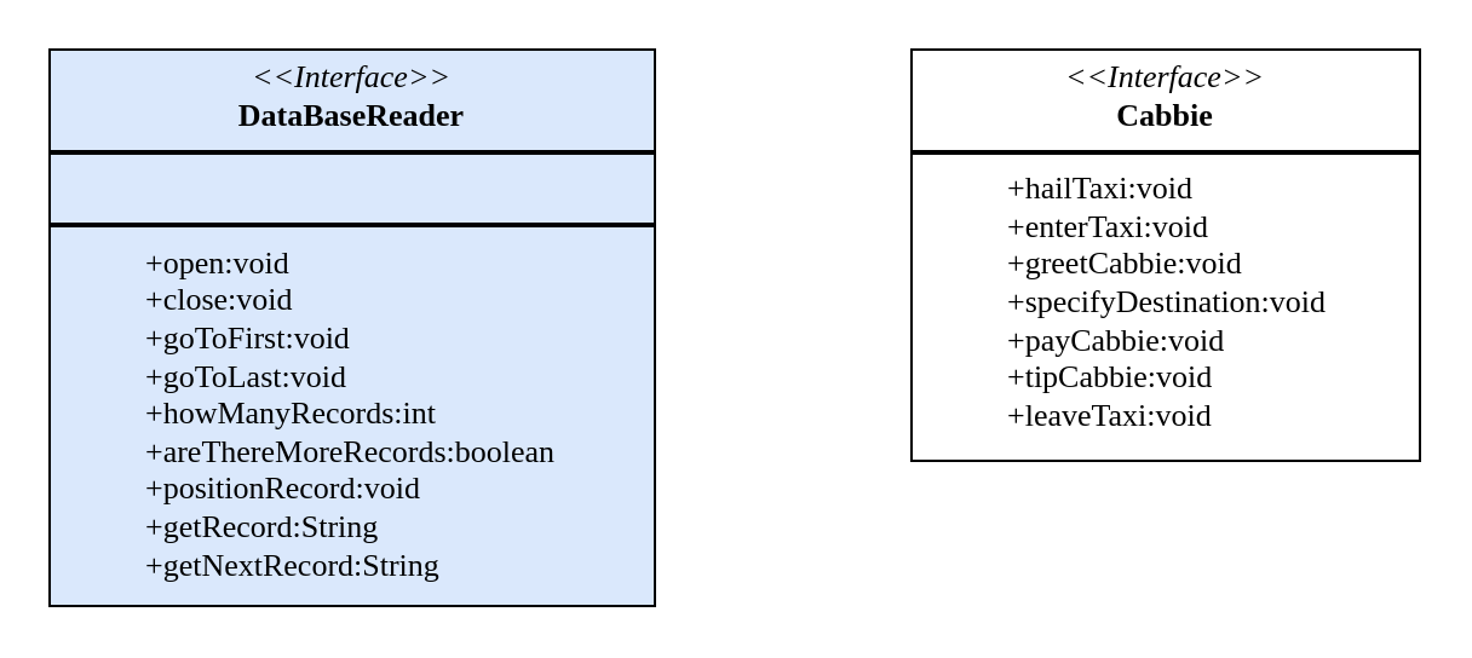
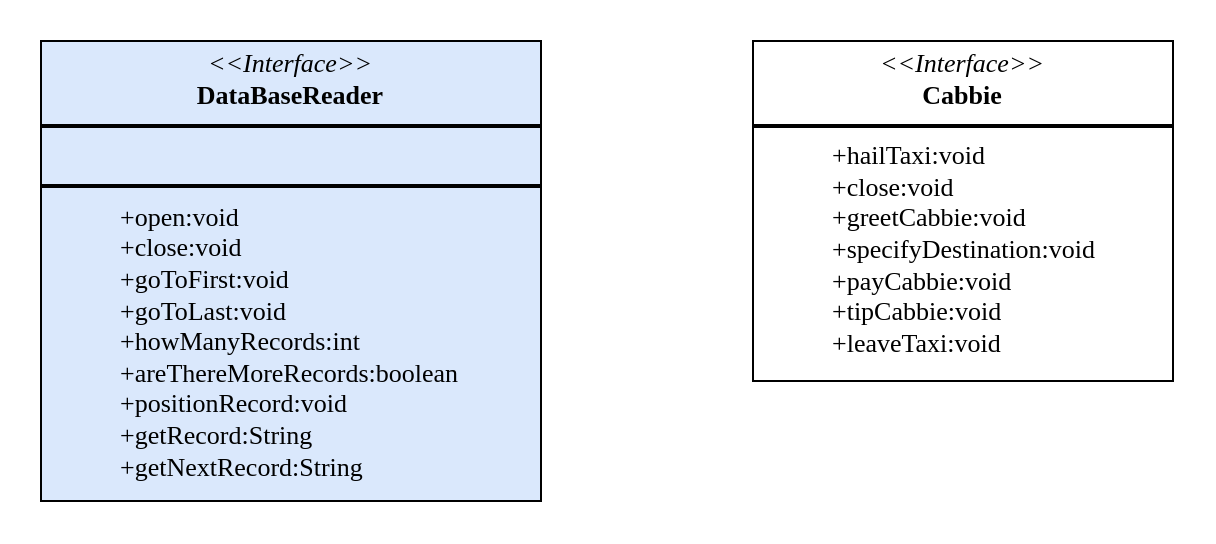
  <mxCell id="0" />
  <mxCell id="1" parent="0" />
  <mxCell id="2" value="&lt;p style=&quot;margin: 4px 0px 0px; text-align: center; font-size: 13px;&quot;&gt;&lt;i style=&quot;font-size: 13px;&quot;&gt;&amp;lt;&amp;lt;Interface&amp;gt;&amp;gt;&lt;/i&gt;&lt;br style=&quot;font-size: 13px;&quot;&gt;&lt;/p&gt;&lt;div style=&quot;text-align: center; font-size: 13px;&quot;&gt;&lt;span style=&quot;font-size: 13px; color: rgb(0, 0, 0); font-weight: bold;&quot;&gt;DataBaseReader&lt;/span&gt;&lt;/div&gt;&lt;hr style=&quot;border-style: solid; font-size: 13px;&quot;&gt;&lt;p style=&quot;margin: 0px 0px 0px 4px; font-size: 13px;&quot;&gt;&lt;br style=&quot;font-size: 13px;&quot;&gt;&lt;/p&gt;&lt;hr style=&quot;border-style: solid; font-size: 13px;&quot;&gt;&lt;blockquote style=&quot;margin: 0 0 0 40px; border: none; padding: 0px;&quot;&gt;&lt;div style=&quot;font-size: 13px;&quot;&gt;&lt;span style=&quot;font-size: 13px; color: rgb(0, 0, 0);&quot;&gt;+open:void&lt;/span&gt;&lt;/div&gt;&lt;div style=&quot;font-size: 13px;&quot;&gt;&lt;span style=&quot;font-size: 13px; color: rgb(0, 0, 0);&quot;&gt;+close:void&lt;/span&gt;&lt;/div&gt;&lt;div style=&quot;font-size: 13px;&quot;&gt;&lt;span style=&quot;font-size: 13px; color: rgb(0, 0, 0);&quot;&gt;+goToFirst:void&lt;/span&gt;&lt;/div&gt;&lt;div style=&quot;font-size: 13px;&quot;&gt;&lt;span style=&quot;font-size: 13px; color: rgb(0, 0, 0);&quot;&gt;+goToLast:void&lt;/span&gt;&lt;/div&gt;&lt;div style=&quot;font-size: 13px;&quot;&gt;&lt;span style=&quot;font-size: 13px; color: rgb(0, 0, 0);&quot;&gt;+howManyRecords:int&lt;/span&gt;&lt;/div&gt;&lt;div style=&quot;font-size: 13px;&quot;&gt;&lt;span style=&quot;font-size: 13px; color: rgb(0, 0, 0);&quot;&gt;+areThereMoreRecords:boolean&lt;/span&gt;&lt;/div&gt;&lt;div style=&quot;font-size: 13px;&quot;&gt;&lt;span style=&quot;font-size: 13px; color: rgb(0, 0, 0);&quot;&gt;+positionRecord:void&lt;/span&gt;&lt;/div&gt;&lt;div style=&quot;font-size: 13px;&quot;&gt;&lt;span style=&quot;font-size: 13px; color: rgb(0, 0, 0);&quot;&gt;+getRecord:String&lt;/span&gt;&lt;/div&gt;&lt;div style=&quot;font-size: 13px;&quot;&gt;&lt;span style=&quot;font-size: 13px; color: rgb(0, 0, 0);&quot;&gt;+getNextRecord:String&lt;/span&gt;&lt;/div&gt;&lt;/blockquote&gt;" style="verticalAlign=top;align=left;overflow=fill;html=1;whiteSpace=wrap;fontFamily=Comic Sans MS;fontSize=13;fillColor=#dae8fc;" vertex="1" parent="1"><mxGeometry x="20" y="20" width="250" height="230" as="geometry" /></mxCell>
- <mxCell id="3" value="&lt;p style=&quot;margin: 4px 0px 0px; text-align: center; font-size: 13px;&quot;&gt;&lt;i style=&quot;font-size: 13px;&quot;&gt;&amp;lt;&amp;lt;Interface&amp;gt;&amp;gt;&lt;/i&gt;&lt;/p&gt;&lt;div style=&quot;text-align: center; font-size: 13px;&quot;&gt;&lt;div style=&quot;font-size: 13px;&quot;&gt;&lt;span style=&quot;font-size: 13px; font-weight: bold;&quot;&gt;Cabbie&lt;/span&gt;&lt;/div&gt;&lt;/div&gt;&lt;hr style=&quot;border-style: solid; font-size: 13px;&quot;&gt;&lt;blockquote style=&quot;margin: 0px 0px 0px 40px; border: none; padding: 0px; font-size: 13px;&quot;&gt;&lt;div style=&quot;font-size: 13px;&quot;&gt;&lt;div style=&quot;font-size: 13px;&quot;&gt;&lt;span style=&quot;font-size: 13px;&quot;&gt;+hailTaxi:void&lt;br style=&quot;font-size: 13px;&quot;&gt;&lt;/span&gt;&lt;/div&gt;&lt;div style=&quot;font-size: 13px;&quot;&gt;&lt;span style=&quot;font-size: 13px;&quot;&gt;+enterTaxi:void&lt;br style=&quot;font-size: 13px;&quot;&gt;&lt;/span&gt;&lt;/div&gt;&lt;div style=&quot;font-size: 13px;&quot;&gt;&lt;span style=&quot;font-size: 13px;&quot;&gt;+greetCabbie:void&lt;br style=&quot;font-size: 13px;&quot;&gt;&lt;/span&gt;&lt;/div&gt;&lt;div style=&quot;font-size: 13px;&quot;&gt;&lt;span style=&quot;font-size: 13px;&quot;&gt;+specifyDestination:void&lt;br style=&quot;font-size: 13px;&quot;&gt;&lt;/span&gt;&lt;/div&gt;&lt;div style=&quot;font-size: 13px;&quot;&gt;&lt;span style=&quot;font-size: 13px;&quot;&gt;+payCabbie:void&lt;br style=&quot;font-size: 13px;&quot;&gt;&lt;/span&gt;&lt;/div&gt;&lt;div style=&quot;font-size: 13px;&quot;&gt;&lt;span style=&quot;font-size: 13px;&quot;&gt;+tipCabbie:void&lt;br style=&quot;font-size: 13px;&quot;&gt;&lt;/span&gt;&lt;/div&gt;&lt;div style=&quot;font-size: 13px;&quot;&gt;&lt;span style=&quot;font-size: 13px;&quot;&gt;+leaveTaxi:void&lt;/span&gt;&lt;/div&gt;&lt;/div&gt;&lt;/blockquote&gt;" style="verticalAlign=top;align=left;overflow=fill;html=1;whiteSpace=wrap;fontFamily=Comic Sans MS;fontSize=13;" vertex="1" parent="1"><mxGeometry x="376" y="20" width="210" height="170" as="geometry" /></mxCell>
+ <mxCell id="3" value="&lt;p style=&quot;margin: 4px 0px 0px; text-align: center; font-size: 13px;&quot;&gt;&lt;i style=&quot;font-size: 13px;&quot;&gt;&amp;lt;&amp;lt;Interface&amp;gt;&amp;gt;&lt;/i&gt;&lt;/p&gt;&lt;div style=&quot;text-align: center; font-size: 13px;&quot;&gt;&lt;div style=&quot;font-size: 13px;&quot;&gt;&lt;span style=&quot;font-size: 13px; font-weight: bold;&quot;&gt;Cabbie&lt;/span&gt;&lt;/div&gt;&lt;/div&gt;&lt;hr style=&quot;border-style: solid; font-size: 13px;&quot;&gt;&lt;blockquote style=&quot;margin: 0px 0px 0px 40px; border: none; padding: 0px; font-size: 13px;&quot;&gt;&lt;div style=&quot;font-size: 13px;&quot;&gt;&lt;div style=&quot;font-size: 13px;&quot;&gt;&lt;span style=&quot;font-size: 13px;&quot;&gt;+hailTaxi:void&lt;br style=&quot;font-size: 13px;&quot;&gt;&lt;/span&gt;&lt;/div&gt;&lt;div style=&quot;font-size: 13px;&quot;&gt;&lt;span style=&quot;font-size: 13px;&quot;&gt;+close:void&lt;br style=&quot;font-size: 13px;&quot;&gt;&lt;/span&gt;&lt;/div&gt;&lt;div style=&quot;font-size: 13px;&quot;&gt;&lt;span style=&quot;font-size: 13px;&quot;&gt;+greetCabbie:void&lt;br style=&quot;font-size: 13px;&quot;&gt;&lt;/span&gt;&lt;/div&gt;&lt;div style=&quot;font-size: 13px;&quot;&gt;&lt;span style=&quot;font-size: 13px;&quot;&gt;+specifyDestination:void&lt;br style=&quot;font-size: 13px;&quot;&gt;&lt;/span&gt;&lt;/div&gt;&lt;div style=&quot;font-size: 13px;&quot;&gt;&lt;span style=&quot;font-size: 13px;&quot;&gt;+payCabbie:void&lt;br style=&quot;font-size: 13px;&quot;&gt;&lt;/span&gt;&lt;/div&gt;&lt;div style=&quot;font-size: 13px;&quot;&gt;&lt;span style=&quot;font-size: 13px;&quot;&gt;+tipCabbie:void&lt;br style=&quot;font-size: 13px;&quot;&gt;&lt;/span&gt;&lt;/div&gt;&lt;div style=&quot;font-size: 13px;&quot;&gt;&lt;span style=&quot;font-size: 13px;&quot;&gt;+leaveTaxi:void&lt;/span&gt;&lt;/div&gt;&lt;/div&gt;&lt;/blockquote&gt;" style="verticalAlign=top;align=left;overflow=fill;html=1;whiteSpace=wrap;fontFamily=Comic Sans MS;fontSize=13;" vertex="1" parent="1"><mxGeometry x="376" y="20" width="210" height="170" as="geometry" /></mxCell>
